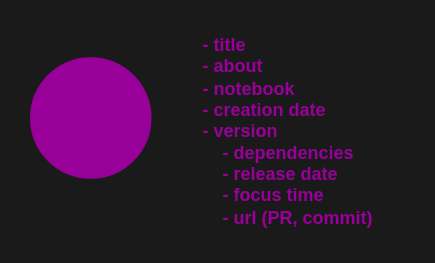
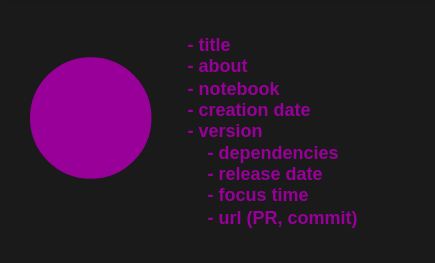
  <mxCell id="0" />
  <mxCell id="1" parent="0" />
  <mxCell id="2" value="" style="ellipse;whiteSpace=wrap;html=1;aspect=fixed;fillColor=#990099;strokeColor=#990099;" parent="1" vertex="1"><mxGeometry x="20" y="38" width="80" height="80" as="geometry" /></mxCell>
- <mxCell id="3" value="- title&lt;br&gt;- about&lt;br&gt;- notebook&lt;br&gt;- creation date&lt;br&gt;- version&lt;br&gt;&amp;nbsp; &amp;nbsp; - dependencies&lt;br&gt;&amp;nbsp; &amp;nbsp; - release date&lt;br&gt;&amp;nbsp; &amp;nbsp; - focus time&lt;br&gt;&amp;nbsp; &amp;nbsp; - url (PR, commit)" style="text;html=1;strokeColor=none;fillColor=none;align=left;verticalAlign=middle;whiteSpace=wrap;rounded=0;fontColor=#990099;fontStyle=1" parent="1" vertex="1"><mxGeometry x="133" y="20" width="145" height="133" as="geometry" /></mxCell>
+ <mxCell id="3" value="- title&lt;br&gt;- about&lt;br&gt;- notebook&lt;br&gt;- creation date&lt;br&gt;- version&lt;br&gt;&amp;nbsp; &amp;nbsp; - dependencies&lt;br&gt;&amp;nbsp; &amp;nbsp; - release date&lt;br&gt;&amp;nbsp; &amp;nbsp; - focus time&lt;br&gt;&amp;nbsp; &amp;nbsp; - url (PR, commit)" style="text;html=1;strokeColor=none;fillColor=none;align=left;verticalAlign=middle;whiteSpace=wrap;rounded=0;fontColor=#990099;fontStyle=1" parent="1" vertex="1"><mxGeometry x="123" y="20" width="145" height="133" as="geometry" /></mxCell>
